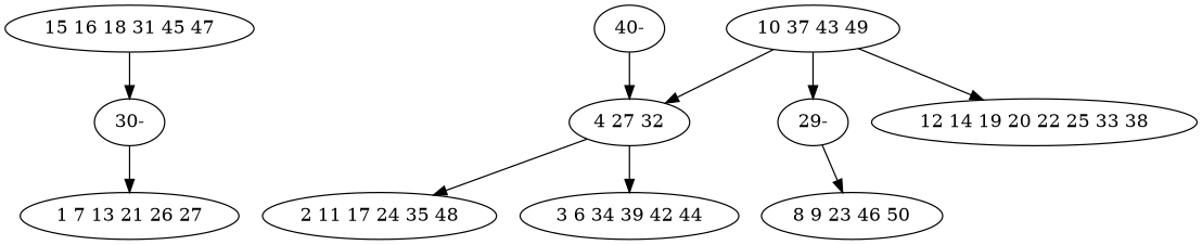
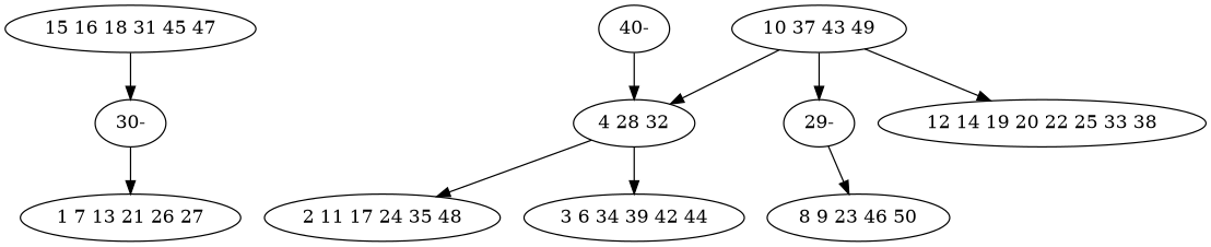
  digraph {
    n1 [label="15 16 18 31 45 47"]
    n2 [label="30-"]
    n3 [label="40-"]
-   n4 [label="4 27 32"]
+   n4 [label="4 28 32"]
    n5 [label="1 7 13 21 26 27"]
    n6 [label="2 11 17 24 35 48"]
    n7 [label="3 6 34 39 42 44"]
    n8 [label="10 37 43 49"]
    n9 [label="29-"]
    n10 [label="12 14 19 20 22 25 33 38"]
    n11 [label="8 9 23 46 50"]
    n1 -> n2
    n2 -> n5
    n3 -> n4
    n4 -> n6
    n4 -> n7
    n8 -> n4
    n8 -> n9
    n8 -> n10
    n9 -> n11
  }
